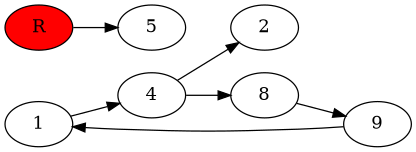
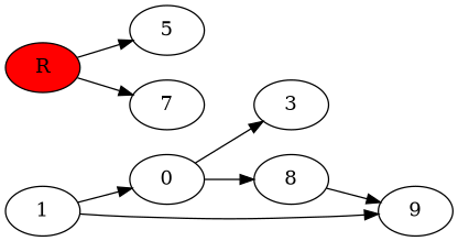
  digraph {
    rankdir=LR
    1
-   4
+   4 [label=0]
    9
-   3 [label=2]
+   3
    8
    R [fillcolor="#ff0000" style=filled]
    5
+   7
    1 -> 4
-   9 -> 1
+   1 -> 9
    4 -> 3
    4 -> 8
    8 -> 9
    R -> 5
+   R -> 7
  }
